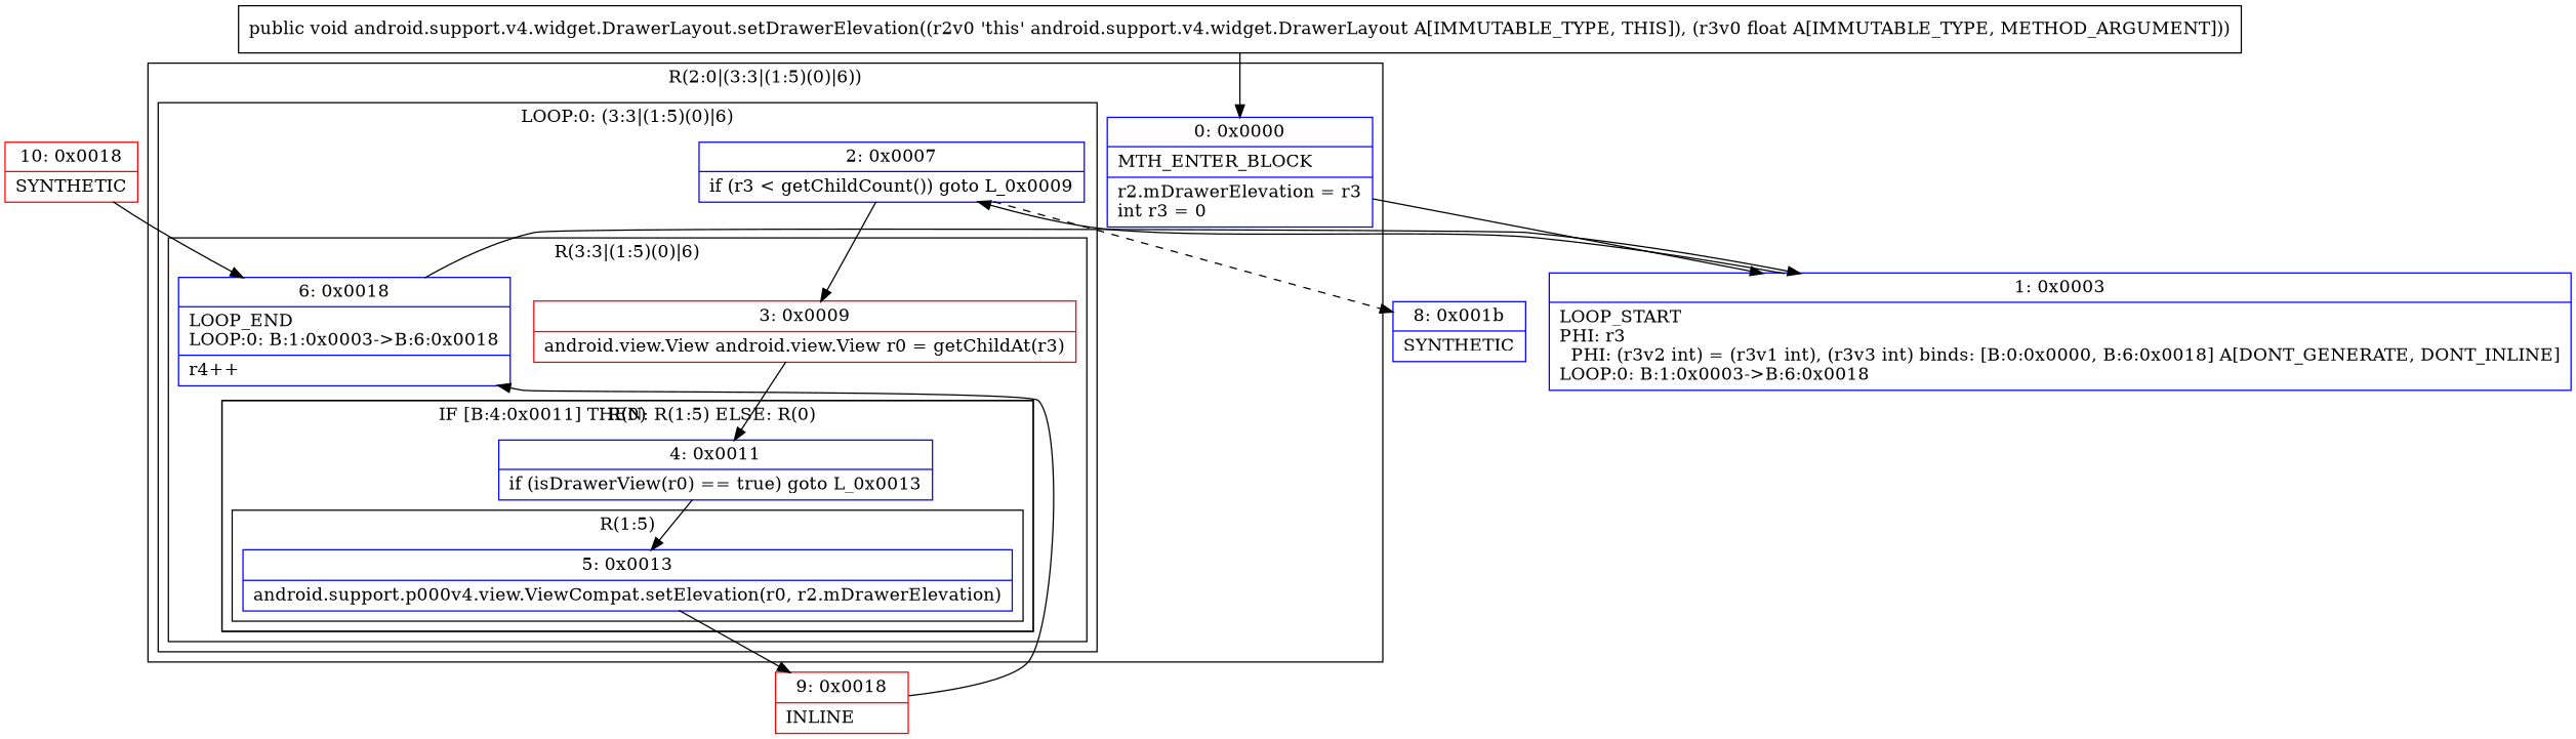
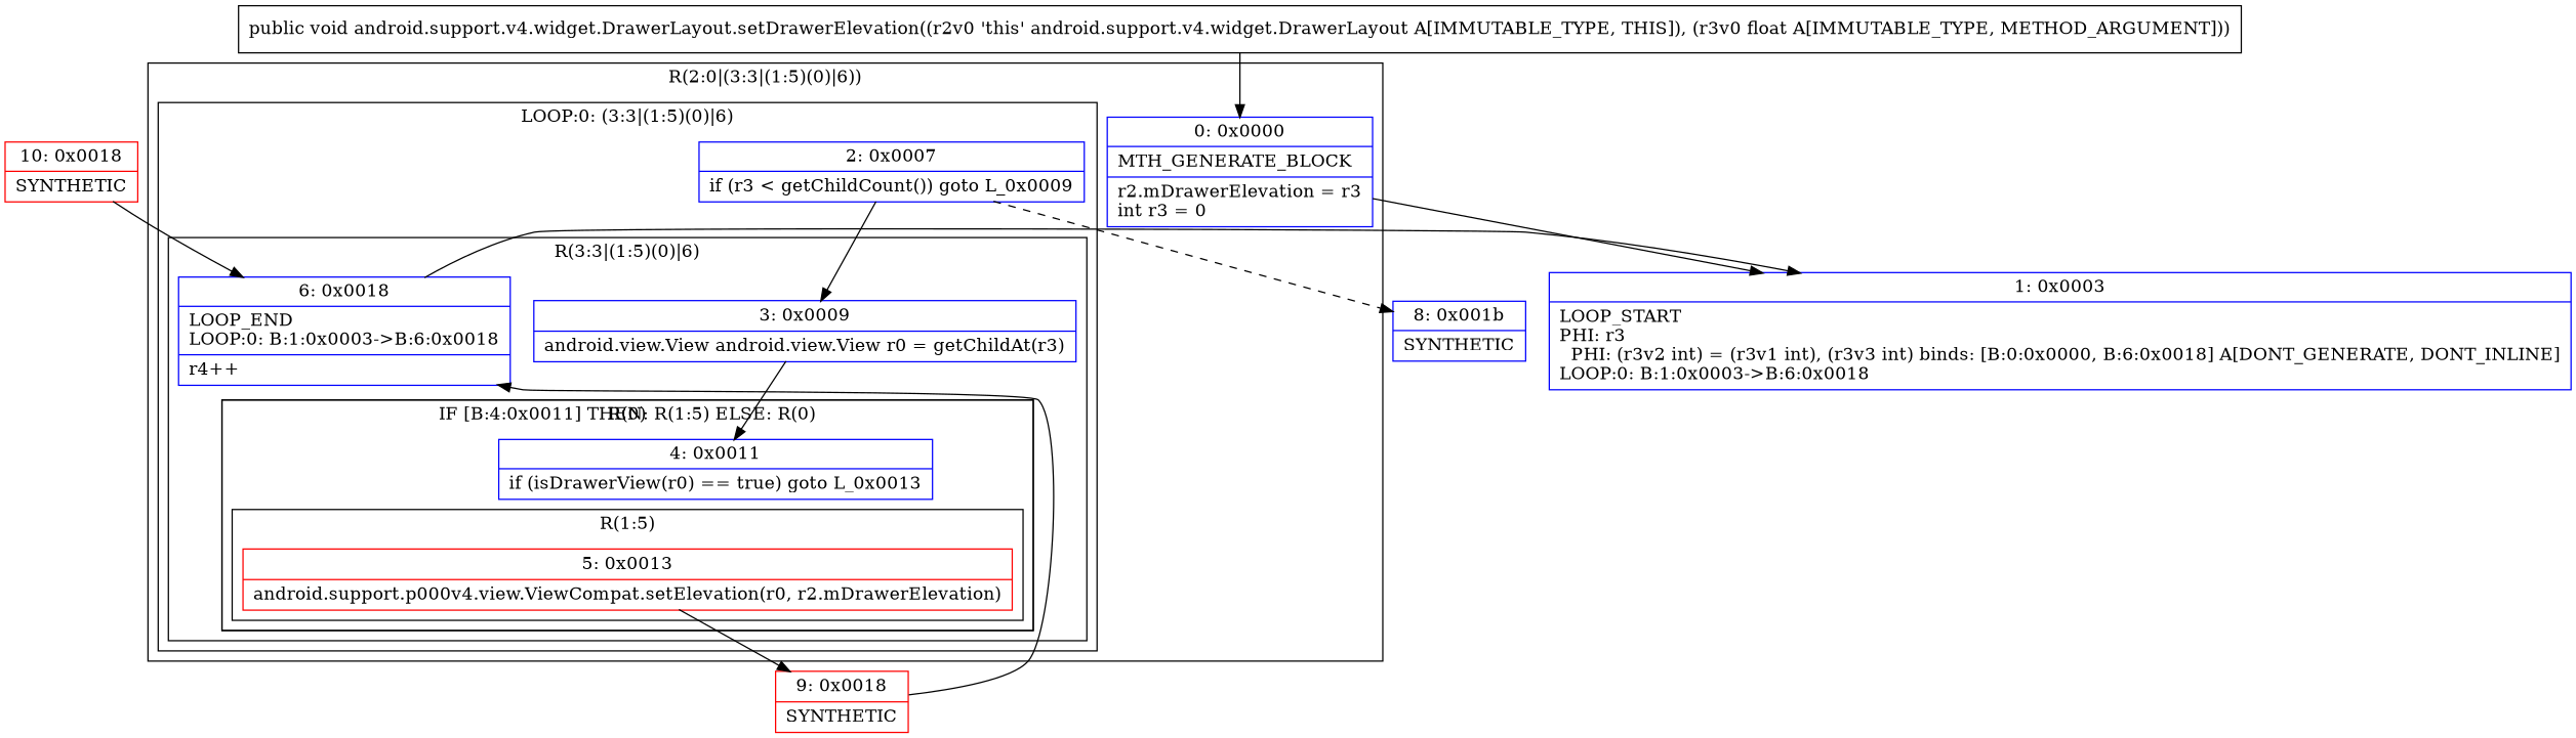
  digraph {
    node [color=blue shape=record]
-   n1 [label="{5\:\ 0x0013|android.support.p000v4.view.ViewCompat.setElevation(r0, r2.mDrawerElevation)\l}"]
+   n1 [color=red label="{5\:\ 0x0013|android.support.p000v4.view.ViewCompat.setElevation(r0, r2.mDrawerElevation)\l}"]
    n2 [label="{4\:\ 0x0011|if (isDrawerView(r0) == true) goto L_0x0013\l}"]
-   n3 [color=red label="{3\:\ 0x0009|android.view.View android.view.View r0 = getChildAt(r3)\l}"]
+   n3 [label="{3\:\ 0x0009|android.view.View android.view.View r0 = getChildAt(r3)\l}"]
    n4 [label="{6\:\ 0x0018|LOOP_END\lLOOP:0: B:1:0x0003\-\>B:6:0x0018\l|r4++\l}"]
    n5 [label="{2\:\ 0x0007|if (r3 \< getChildCount()) goto L_0x0009\l}"]
-   n6 [label="{0\:\ 0x0000|MTH_ENTER_BLOCK\l|r2.mDrawerElevation = r3\lint r3 = 0\l}"]
-   n7 [color=red label="{9\:\ 0x0018|INLINE\l}"]
+   n6 [label="{0\:\ 0x0000|MTH_GENERATE_BLOCK\l|r2.mDrawerElevation = r3\lint r3 = 0\l}"]
+   n7 [color=red label="{9\:\ 0x0018|SYNTHETIC\l}"]
    n8 [label="{1\:\ 0x0003|LOOP_START\lPHI: r3 \l  PHI: (r3v2 int) = (r3v1 int), (r3v3 int) binds: [B:0:0x0000, B:6:0x0018] A[DONT_GENERATE, DONT_INLINE]\lLOOP:0: B:1:0x0003\-\>B:6:0x0018\l}"]
    n9 [label="{8\:\ 0x001b|SYNTHETIC\l}"]
    n10 [color=red label="{10\:\ 0x0018|SYNTHETIC\l}"]
    n11 [label="{public void android.support.v4.widget.DrawerLayout.setDrawerElevation((r2v0 'this' android.support.v4.widget.DrawerLayout A[IMMUTABLE_TYPE, THIS]), (r3v0 float A[IMMUTABLE_TYPE, METHOD_ARGUMENT])) }" color=""]
    subgraph cluster_1 {
      label="R(2:0|(3:3|(1:5)(0)|6))"
      n6
      subgraph cluster_2 {
        label="LOOP:0: (3:3|(1:5)(0)|6)"
        n5
        subgraph cluster_3 {
          label="R(3:3|(1:5)(0)|6)"
          n3
          n4
          subgraph cluster_4 {
            label="IF [B:4:0x0011] THEN: R(1:5) ELSE: R(0)"
            n2
            subgraph cluster_5 {
              label="R(1:5)"
              n1
            }
            subgraph cluster_6 {
              label="R(0)"
            }
          }
        }
      }
    }
    n1 -> n7
-   n2 -> n1
    n3 -> n2
    n4 -> n8
    n5 -> n3
    n5 -> n9 [style=dashed]
    n6 -> n8
    n7 -> n4
-   n8 -> n5
    n10 -> n4
    n11 -> n6
  }
